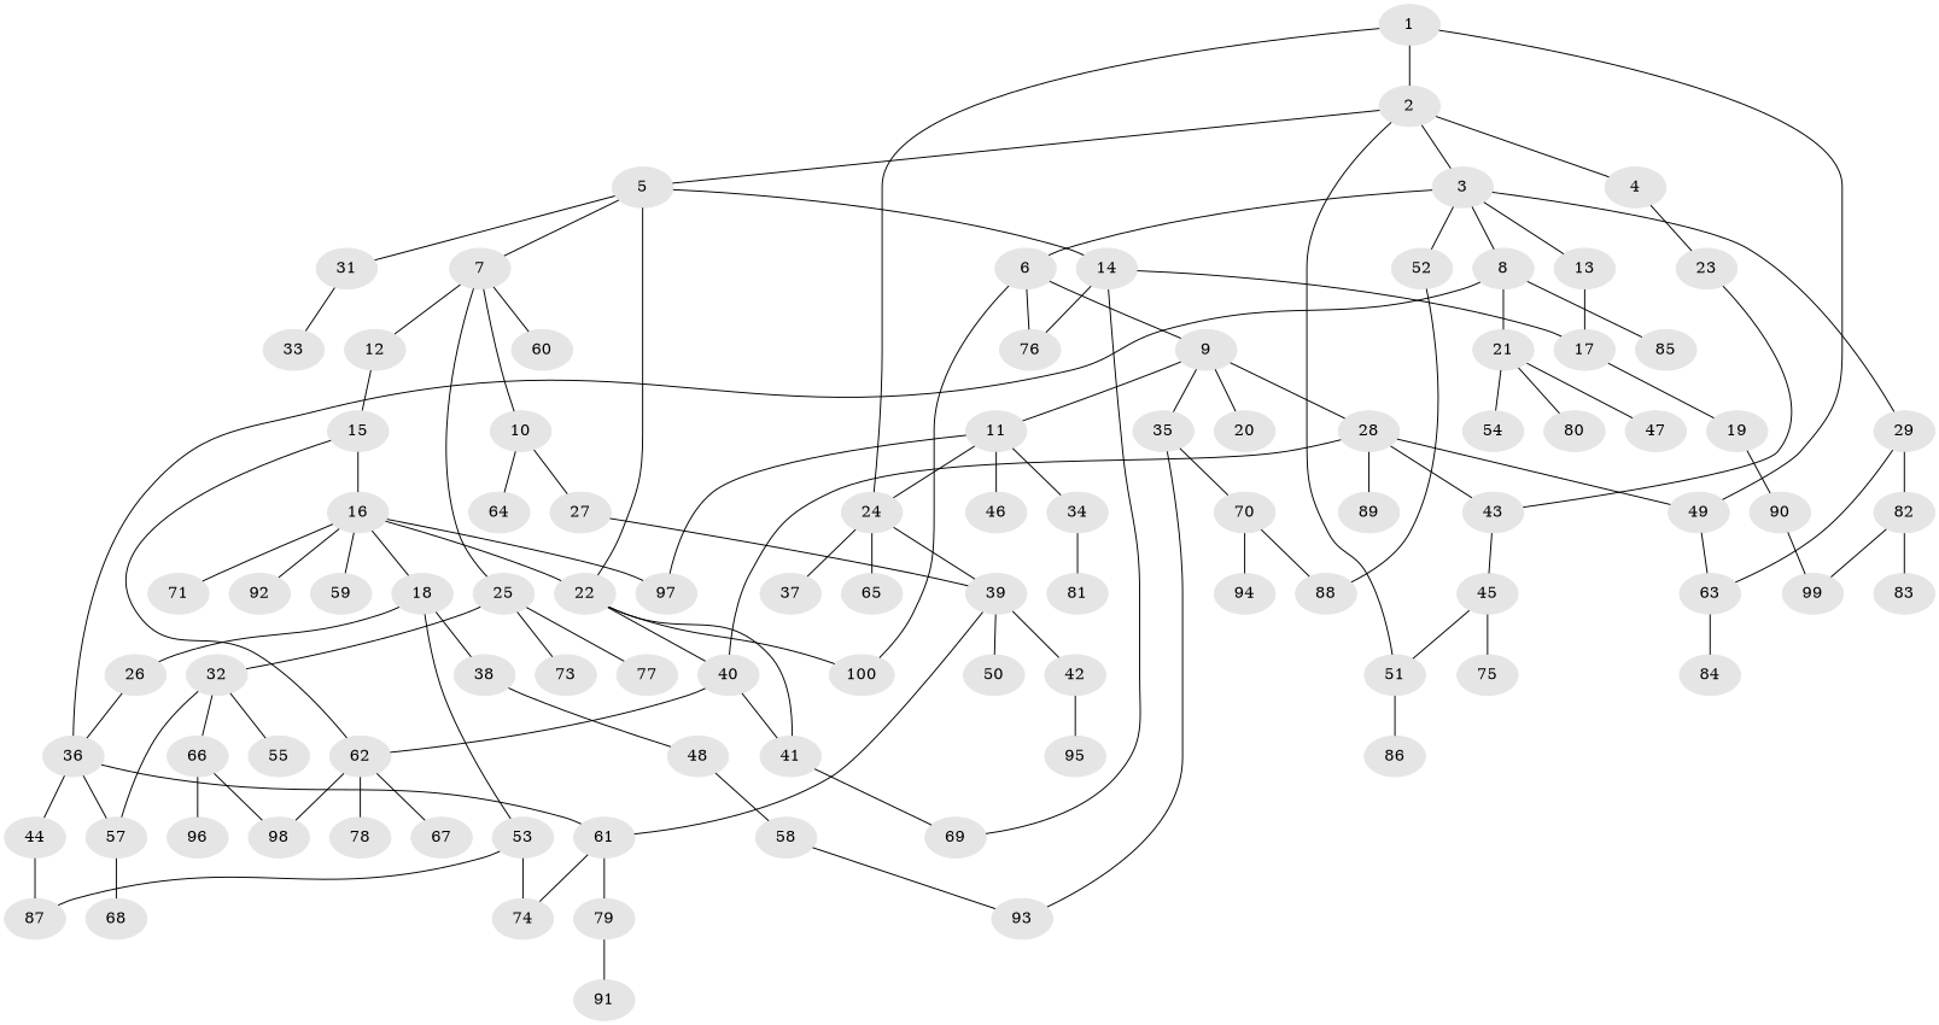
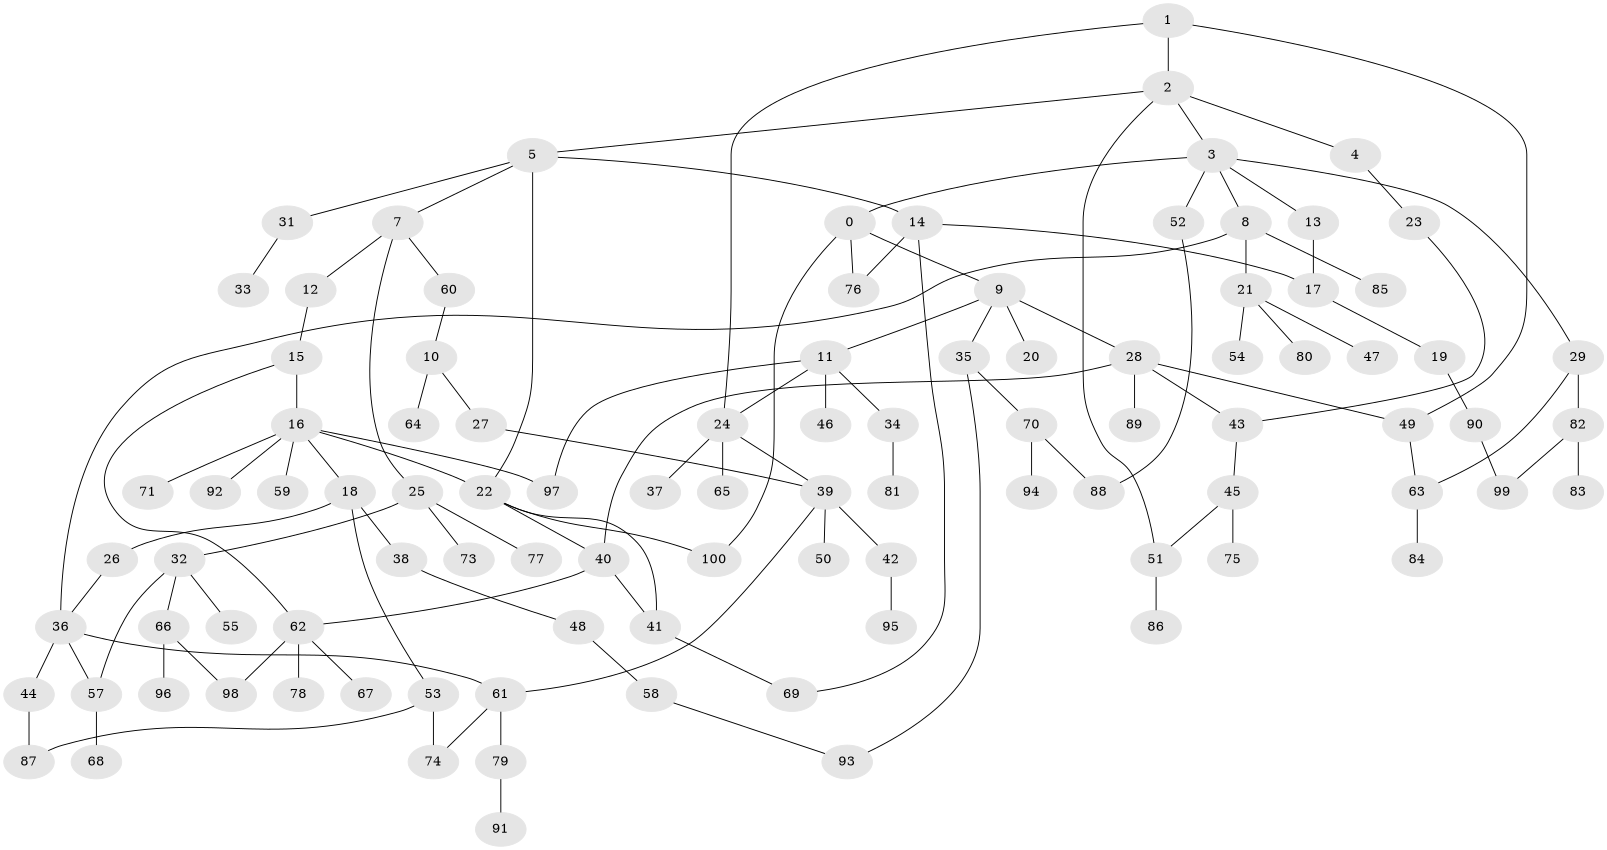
  graph {
    node [color=gray90 style=filled]
    1
    2
    24
    49
    3
    4
    5
    51
    37
    39
    65
    63
-   6
+   6 [label=0]
    8
    13
    29
    52
    23
    7
    14
    22
    31
    86
    9
    76
    100
    21
    36
    85
    17
    82
    88
    43
    10
    12
    25
    60
    69
    40
    41
    33
    11
    20
    28
    35
    27
    64
    15
    32
    73
    77
    47
    54
    80
    57
    44
    61
    34
    46
    97
    89
    70
    93
    81
    16
    62
    19
    18
    59
    71
    92
    67
    78
    98
    26
    38
    53
    90
    48
    87
    74
    99
    45
    42
    50
    55
    66
    84
    83
    68
    96
    94
    79
    58
    95
    75
    91
    1 -- 2
    1 -- 24
    1 -- 49
    2 -- 3
    2 -- 4
    2 -- 5
    2 -- 51
    24 -- 37
    24 -- 39
    24 -- 65
    49 -- 63
    3 -- 6
    3 -- 8
    3 -- 13
    3 -- 29
    3 -- 52
    4 -- 23
    5 -- 7
    5 -- 14
    5 -- 22
    5 -- 31
    51 -- 86
    39 -- 61
    39 -- 42
    39 -- 50
    63 -- 84
    6 -- 9
    6 -- 76
    6 -- 100
    8 -- 21
    8 -- 36
    8 -- 85
    13 -- 17
    29 -- 63
    29 -- 82
    52 -- 88
    23 -- 43
-   7 -- 10
+   60 -- 10
    7 -- 12
    7 -- 25
    7 -- 60
    14 -- 76
    14 -- 17
    14 -- 69
    22 -- 100
    22 -- 40
    22 -- 41
    31 -- 33
    9 -- 11
    9 -- 20
    9 -- 28
    9 -- 35
    21 -- 47
    21 -- 54
    21 -- 80
    36 -- 57
    36 -- 44
    36 -- 61
    17 -- 19
    82 -- 99
    82 -- 83
    43 -- 45
    10 -- 27
    10 -- 64
    12 -- 15
    25 -- 32
    25 -- 73
    25 -- 77
    40 -- 41
    40 -- 62
    41 -- 69
    11 -- 24
    11 -- 34
    11 -- 46
    11 -- 97
    28 -- 49
    28 -- 43
    28 -- 40
    28 -- 89
    35 -- 70
    35 -- 93
    27 -- 39
    15 -- 16
    15 -- 62
    32 -- 57
    32 -- 55
    32 -- 66
    57 -- 68
    44 -- 87
    61 -- 74
    61 -- 79
    34 -- 81
    70 -- 88
    70 -- 94
    16 -- 22
    16 -- 97
    16 -- 18
    16 -- 59
    16 -- 71
    16 -- 92
    62 -- 67
    62 -- 78
    62 -- 98
    19 -- 90
    18 -- 26
    18 -- 38
    18 -- 53
    26 -- 36
    38 -- 48
    53 -- 87
    53 -- 74
    90 -- 99
    48 -- 58
    45 -- 51
    45 -- 75
    42 -- 95
    66 -- 98
    66 -- 96
    79 -- 91
    58 -- 93
  }
